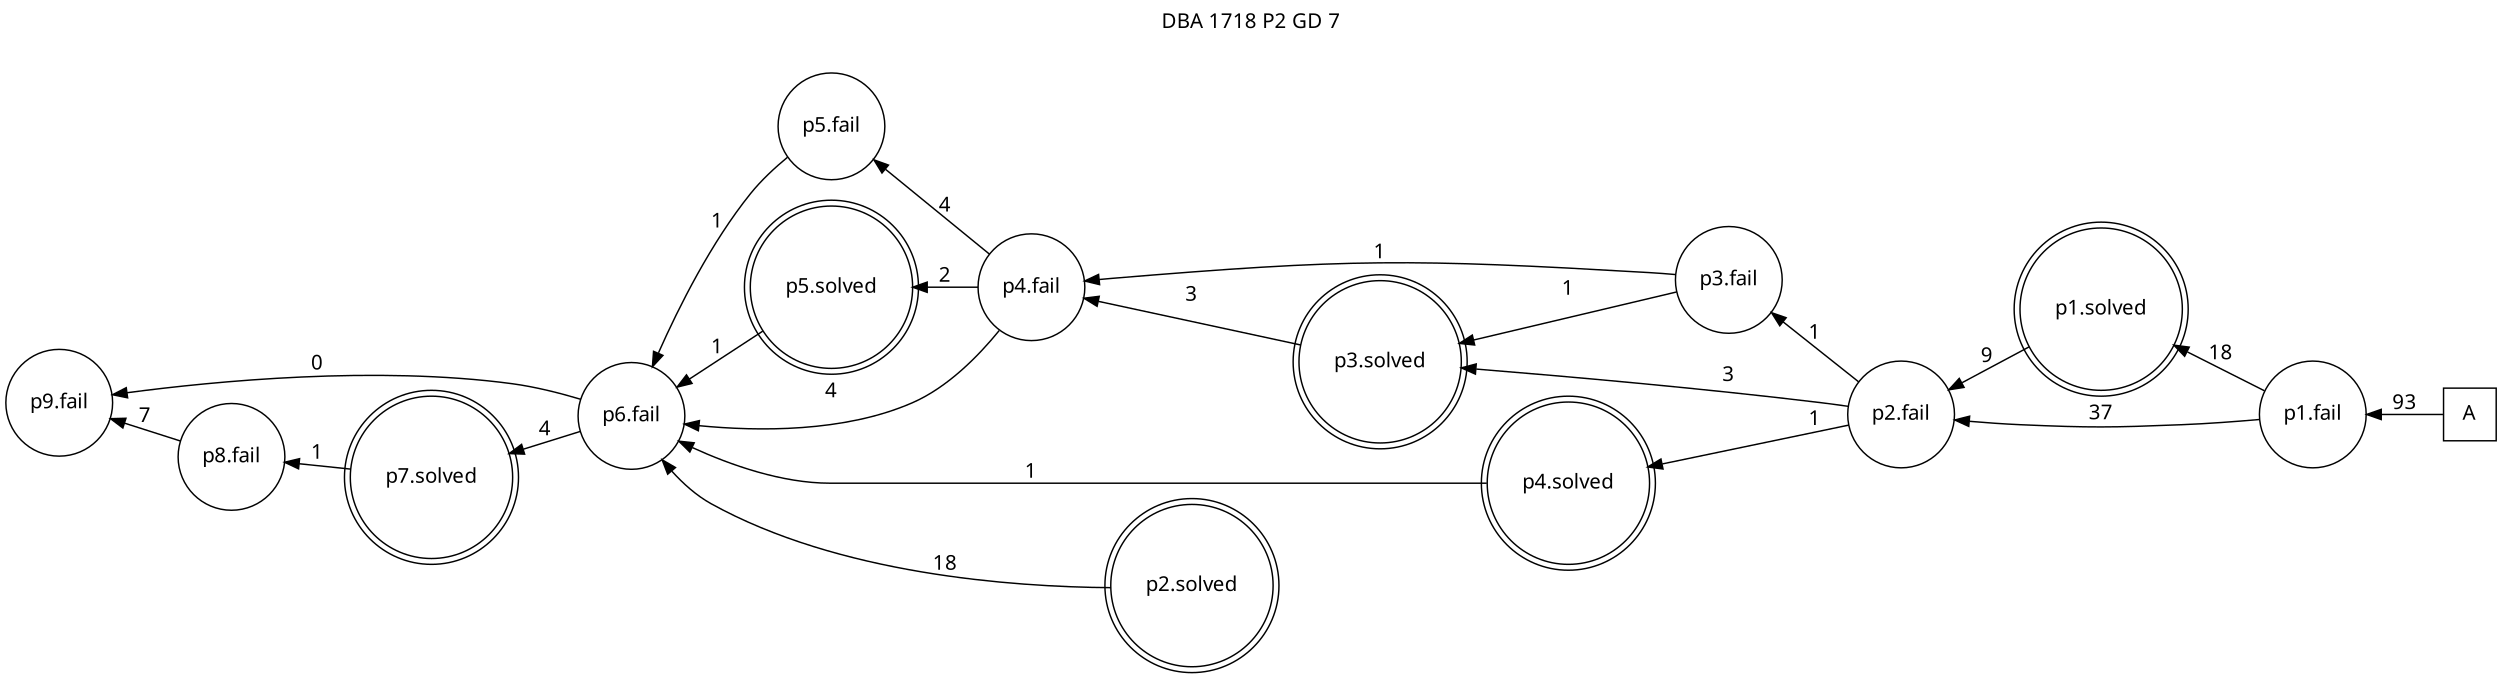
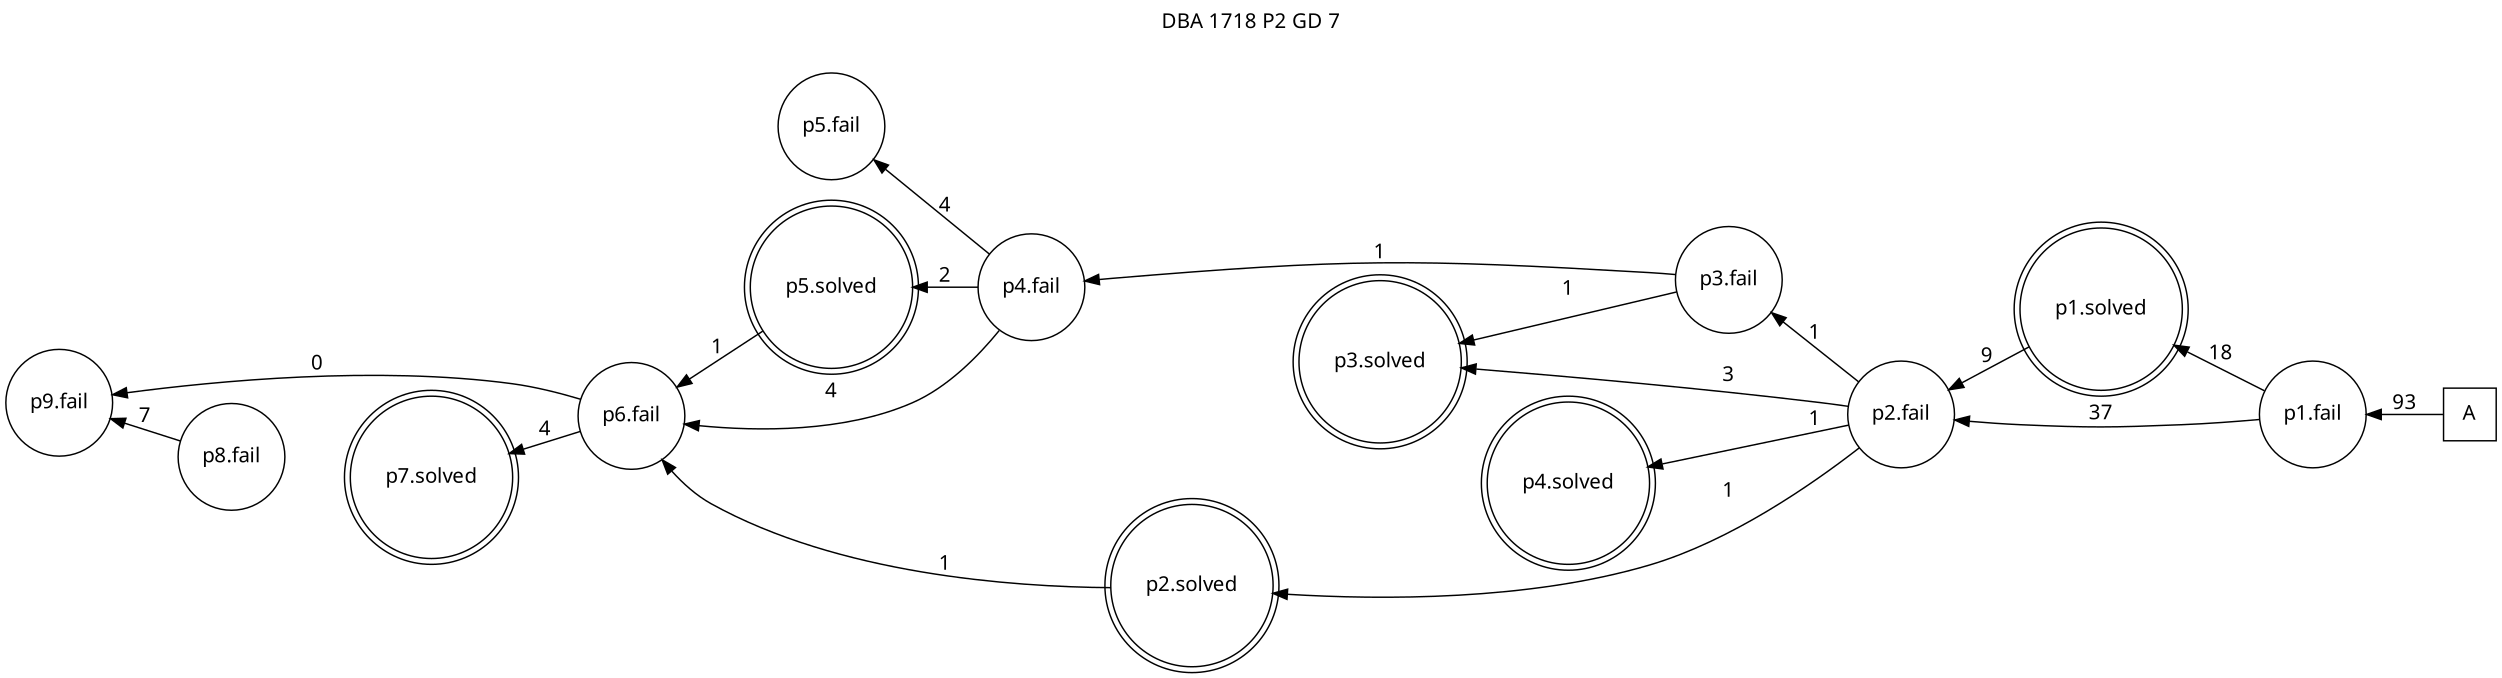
  digraph {
    fontname="Noto Sans"
    label=" DBA 1718 P2 GD 7 "
    labelloc=tl
    rankdir=RL
    node [fontname="Noto Sans" shape=circle]
    edge [fontname="Noto Sans"]
    n1 [label=A shape=square]
    n2 [label="p1.fail"]
    n3 [label="p1.solved" shape=doublecircle]
    n4 [label="p2.fail"]
    n5 [label="p3.fail"]
    n6 [label="p3.solved" shape=doublecircle]
    n7 [label="p4.solved" shape=doublecircle]
    n8 [label="p2.solved" shape=doublecircle]
    n9 [label="p4.fail"]
    n10 [label="p6.fail"]
    n11 [label="p5.fail"]
    n12 [label="p5.solved" shape=doublecircle]
    n13 [label="p9.fail"]
    n14 [label="p7.solved" shape=doublecircle]
    n15 [label="p8.fail"]
    n1 -> n2 [label=93]
    n2 -> n3 [label=18]
    n2 -> n4 [label=37]
    n3 -> n4 [label=9]
    n4 -> n5 [label=1]
    n4 -> n6 [label=3]
    n4 -> n7 [label=1]
+   n4 -> n8 [label=1]
    n5 -> n6 [label=1]
    n5 -> n9 [label=1]
-   n6 -> n9 [label=3]
-   n7 -> n10 [label=1]
-   n8 -> n10 [label=18]
+   n8 -> n10 [label=1]
    n9 -> n10 [label=4]
    n9 -> n11 [label=4]
    n9 -> n12 [label=2]
    n10 -> n13 [label=0]
    n10 -> n14 [label=4]
-   n11 -> n10 [label=1]
    n12 -> n10 [label=1]
-   n14 -> n15 [label=1]
    n15 -> n13 [label=7]
  }
